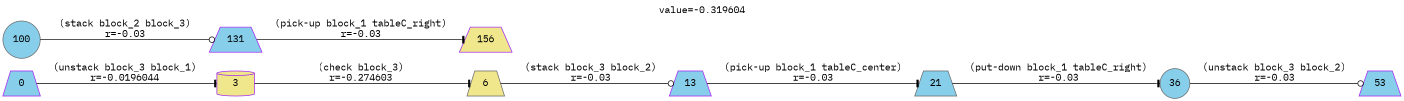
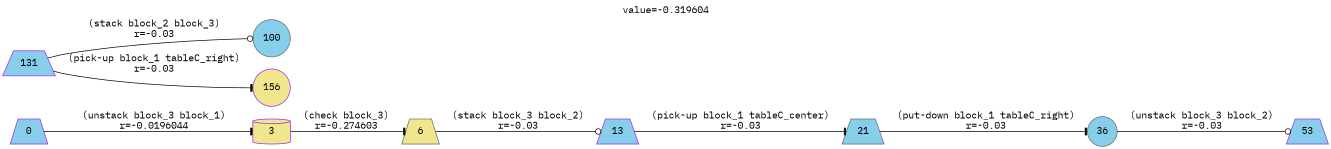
  digraph {
    fontname="IBM Plex Mono"
    label="value=-0.319604"
    labelloc=top
    rankdir=LR
    node [color=purple fillcolor=skyblue fontname="IBM Plex Mono" shape=trapezium style=filled]
    edge [arrowhead=tee fontname="IBM Plex Mono"]
    3 [fillcolor=khaki shape=cylinder]
    0
    n3 [color=gray40 fillcolor=khaki label=6]
    13
    21 [color=gray40]
    36 [color=gray40 shape=circle]
    53
    100 [color=gray40 shape=circle]
    131
-   156 [fillcolor=khaki]
+   156 [fillcolor=khaki shape=circle]
    3 -> n3 [label="(check block_3)\nr=-0.274603"]
    0 -> 3 [label="(unstack block_3 block_1)\nr=-0.0196044"]
    n3 -> 13 [arrowhead=odot label="(stack block_3 block_2)\nr=-0.03"]
    13 -> 21 [label="(pick-up block_1 tableC_center)\nr=-0.03"]
    21 -> 36 [label="(put-down block_1 tableC_right)\nr=-0.03"]
    36 -> 53 [arrowhead=odot label="(unstack block_3 block_2)\nr=-0.03"]
-   100 -> 131 [arrowhead=odot label="(stack block_2 block_3)\nr=-0.03"]
+   131 -> 100 [arrowhead=odot label="(stack block_2 block_3)\nr=-0.03"]
    131 -> 156 [label="(pick-up block_1 tableC_right)\nr=-0.03"]
  }
